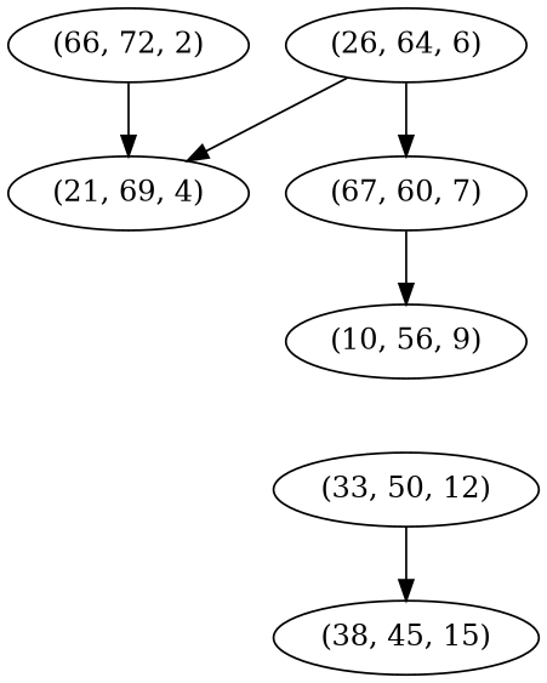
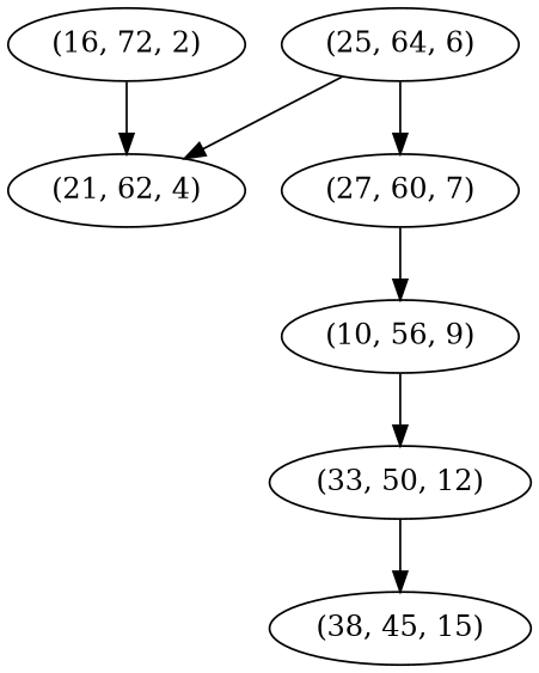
  digraph {
-   "(16, 72, 2)" [label="(66, 72, 2)"]
-   "(21, 69, 4)"
-   "(26, 64, 6)"
-   "(27, 60, 7)" [label="(67, 60, 7)"]
+   "(16, 72, 2)"
+   "(21, 69, 4)" [label="(21, 62, 4)"]
+   "(26, 64, 6)" [label="(25, 64, 6)"]
+   "(27, 60, 7)"
    n5 [label="(10, 56, 9)"]
    "(33, 50, 12)"
    "(38, 45, 15)"
    "(16, 72, 2)" -> "(21, 69, 4)"
    "(26, 64, 6)" -> "(21, 69, 4)"
    "(26, 64, 6)" -> "(27, 60, 7)"
    "(27, 60, 7)" -> n5
+   n5 -> "(33, 50, 12)"
    "(33, 50, 12)" -> "(38, 45, 15)"
  }
